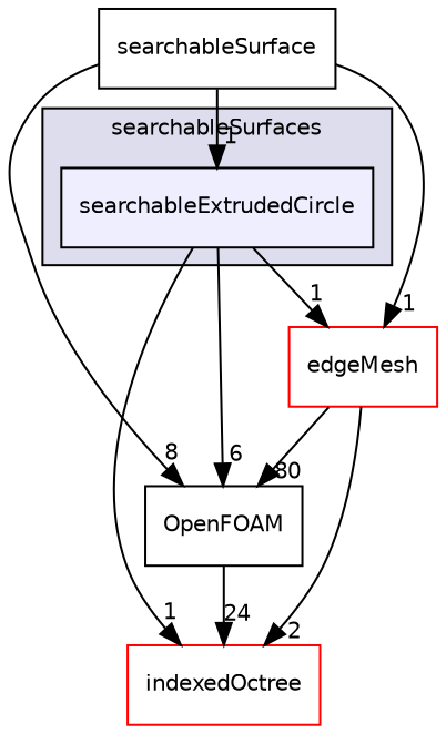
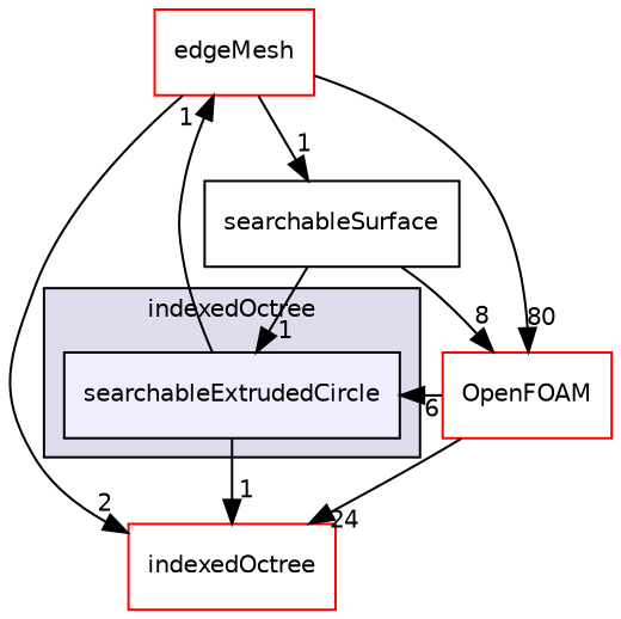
  digraph {
    compound=true
    node [fontname=Helvetica fontsize=10 shape=box color=red]
    edge [headlabel=1 labeldistance=1.5 labelfontname=Helvetica labelfontsize=10]
    n1 [fillcolor="#eeeeff" label=searchableExtrudedCircle pencolor=black style=filled color=""]
    n2 [label=indexedOctree]
    n3 [label=edgeMesh]
-   n4 [color=black label=OpenFOAM]
+   n4 [label=OpenFOAM]
    n5 [label=searchableSurface color=""]
    subgraph cluster_1 {
      bgcolor="#ddddee"
      fontname=Helvetica
      fontsize=10
-     label=searchableSurfaces
+     label=indexedOctree
      pencolor=black
      n1
    }
    n1 -> n2
    n1 -> n3
-   n1 -> n4 [headlabel=6]
+   n4 -> n1 [headlabel=6]
    n3 -> n2 [headlabel=2]
    n3 -> n4 [headlabel=80]
-   n5 -> n3
+   n3 -> n5
    n4 -> n2 [headlabel=24]
    n5 -> n1
    n5 -> n4 [headlabel=8]
  }
